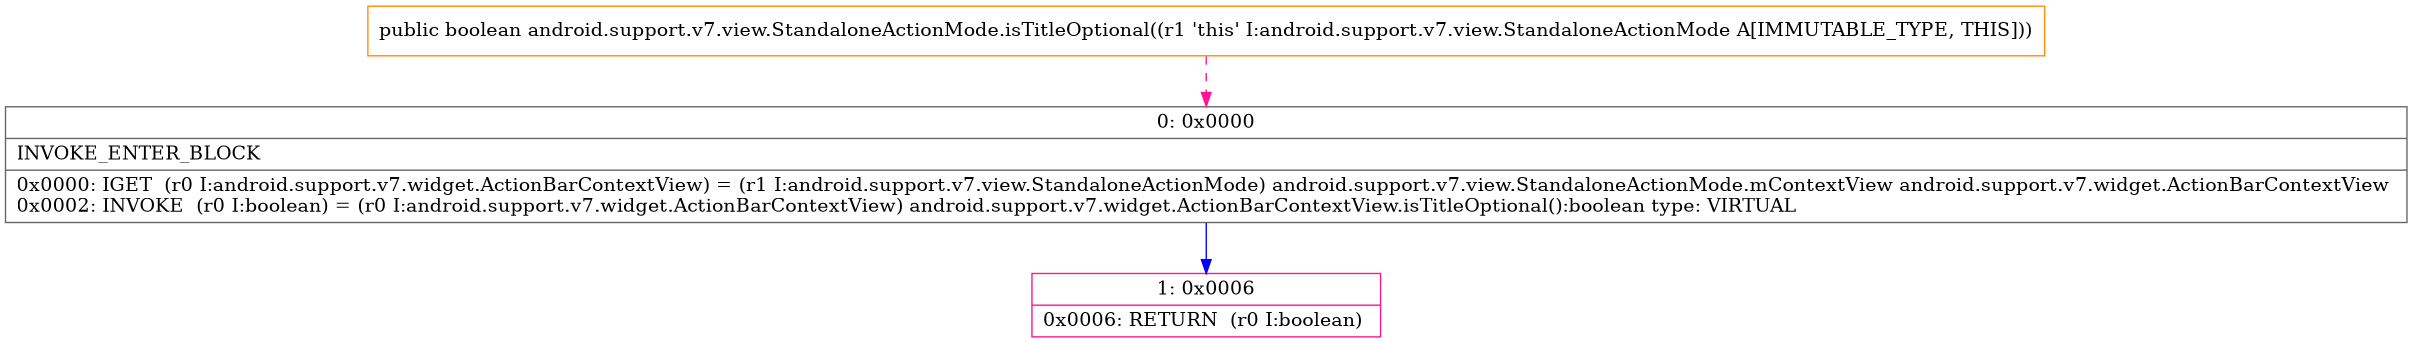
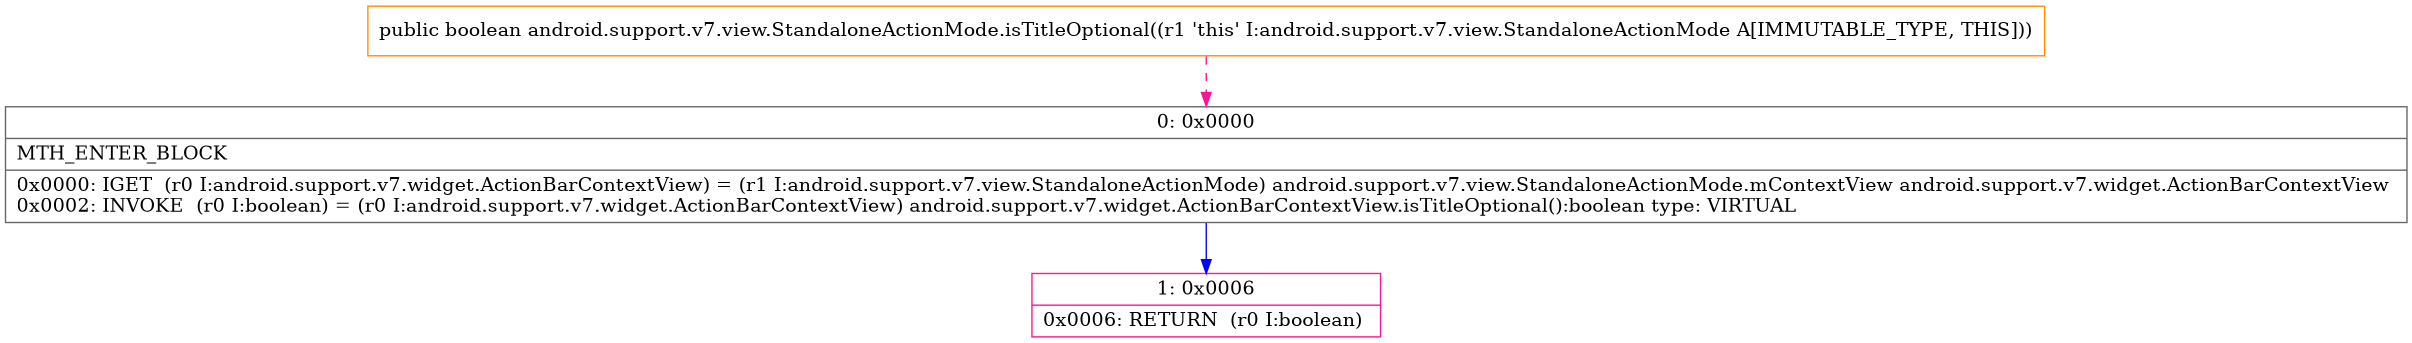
  digraph {
    node [shape=record]
-   n1 [label="{0\:\ 0x0000|INVOKE_ENTER_BLOCK\l|0x0000: IGET  (r0 I:android.support.v7.widget.ActionBarContextView) = (r1 I:android.support.v7.view.StandaloneActionMode) android.support.v7.view.StandaloneActionMode.mContextView android.support.v7.widget.ActionBarContextView \l0x0002: INVOKE  (r0 I:boolean) = (r0 I:android.support.v7.widget.ActionBarContextView) android.support.v7.widget.ActionBarContextView.isTitleOptional():boolean type: VIRTUAL \l}" color=gray40]
+   n1 [label="{0\:\ 0x0000|MTH_ENTER_BLOCK\l|0x0000: IGET  (r0 I:android.support.v7.widget.ActionBarContextView) = (r1 I:android.support.v7.view.StandaloneActionMode) android.support.v7.view.StandaloneActionMode.mContextView android.support.v7.widget.ActionBarContextView \l0x0002: INVOKE  (r0 I:boolean) = (r0 I:android.support.v7.widget.ActionBarContextView) android.support.v7.widget.ActionBarContextView.isTitleOptional():boolean type: VIRTUAL \l}" color=gray40]
    n2 [label="{1\:\ 0x0006|0x0006: RETURN  (r0 I:boolean) \l}" color=deeppink]
    n3 [label="{public boolean android.support.v7.view.StandaloneActionMode.isTitleOptional((r1 'this' I:android.support.v7.view.StandaloneActionMode A[IMMUTABLE_TYPE, THIS])) }" color=darkorange]
    n1 -> n2 [color=blue style=solid]
    n3 -> n1 [color=deeppink style=dashed]
  }
